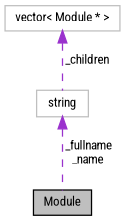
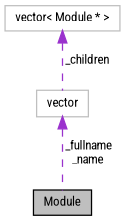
  digraph {
    fontname="Roboto Condensed"
    node [color=grey75 fontname="Roboto Condensed" fontsize=10 shape=record]
    edge [color=darkorchid3 dir=back fontname="Roboto Condensed" fontsize=10 labelfontname=FreeSans labelfontsize=10 style=dashed]
    n1 [color=black fillcolor=grey75 fontcolor=black height=0.2 label=Module style=filled width=0.4]
-   n2 [height=0.2 label=string width=0.4]
+   n2 [height=0.2 label=vector width=0.4]
    n3 [height=0.2 label="vector\< Module * \>" width=0.4]
    n2 -> n1 [label=" _fullname\n_name"]
    n3 -> n2 [label=" _children"]
  }
